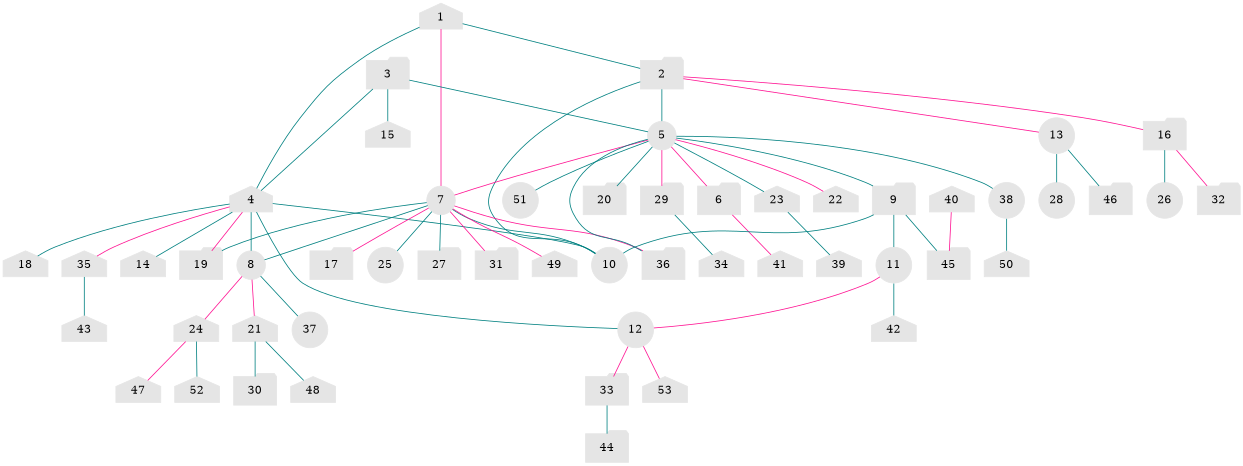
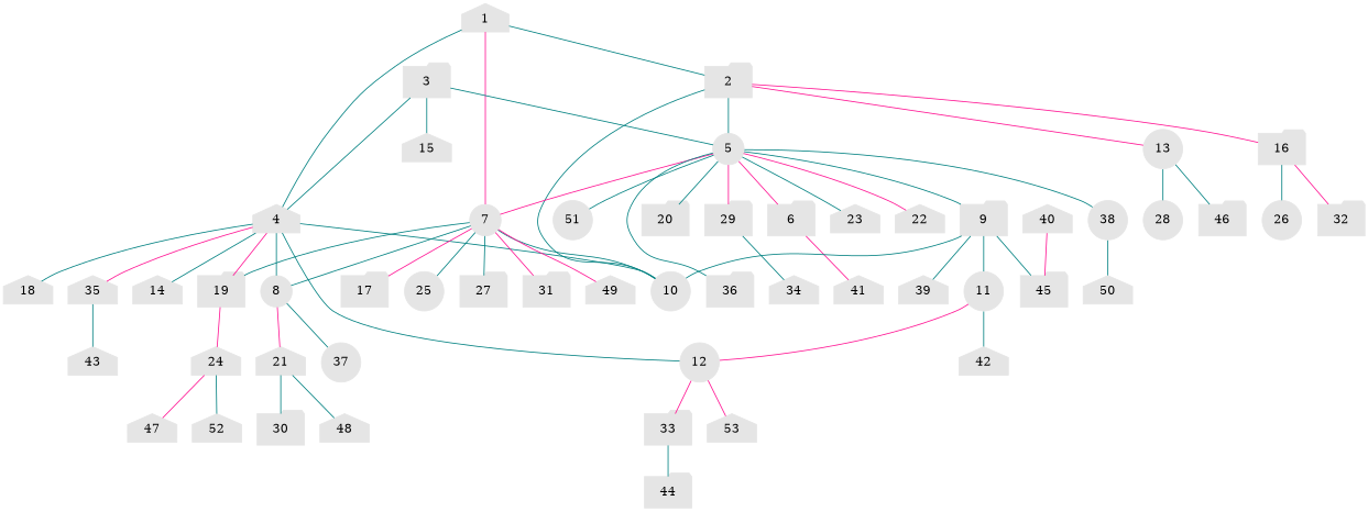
  graph {
    node [color=gray90 shape=house style=filled]
    edge [color=teal]
    2 [shape=folder]
    1
    4
    7 [shape=circle]
    5 [shape=circle]
    10 [shape=circle]
    13 [shape=circle]
    16 [shape=folder]
    8 [shape=circle]
    12 [shape=circle]
    14
    18
    19 [shape=folder]
    35
    36 [shape=folder]
    17 [shape=folder]
    25 [shape=circle]
    27 [shape=folder]
    31 [shape=folder]
    49
    6 [shape=folder]
    9 [shape=folder]
    20 [shape=folder]
    22
    23
    38 [shape=circle]
    51 [shape=circle]
    29 [shape=folder]
    28 [shape=circle]
    46 [shape=folder]
    26 [shape=circle]
    32 [shape=folder]
    3 [shape=folder]
    15
    21
    24
    37 [shape=circle]
    33 [shape=folder]
    53
    43
    41
    11 [shape=circle]
    39
    45 [shape=folder]
    50
    34
    30 [shape=folder]
    48
    47
    52
    42
    44 [shape=folder]
    40
    2 -- 5
    2 -- 10
    2 -- 13 [color=deeppink]
    2 -- 16 [color=deeppink]
    1 -- 2
    1 -- 4
    1 -- 7 [color=deeppink]
    4 -- 10
    4 -- 8
    4 -- 12
    4 -- 14
    4 -- 18
    4 -- 19 [color=deeppink]
    4 -- 35 [color=deeppink]
    7 -- 10
    7 -- 8
    7 -- 19
-   7 -- 36 [color=deeppink]
    7 -- 17 [color=deeppink]
    7 -- 25
    7 -- 27
    7 -- 31 [color=deeppink]
    7 -- 49 [color=deeppink]
    5 -- 7 [color=deeppink]
    5 -- 36
    5 -- 6 [color=deeppink]
    5 -- 9
    5 -- 20
    5 -- 22 [color=deeppink]
    5 -- 23
    5 -- 38
    5 -- 51
    5 -- 29 [color=deeppink]
    13 -- 28
    13 -- 46
    16 -- 26
    16 -- 32 [color=deeppink]
    8 -- 21 [color=deeppink]
-   8 -- 24 [color=deeppink]
+   19 -- 24 [color=deeppink]
    8 -- 37
    12 -- 33 [color=deeppink]
    12 -- 53 [color=deeppink]
    35 -- 43
    6 -- 41 [color=deeppink]
    9 -- 10
    9 -- 11
-   23 -- 39
+   9 -- 39
    9 -- 45
    38 -- 50
    29 -- 34
    3 -- 4
    3 -- 5
    3 -- 15
    21 -- 30
    21 -- 48
    24 -- 47 [color=deeppink]
    24 -- 52
    33 -- 44
    11 -- 12 [color=deeppink]
    11 -- 42
    40 -- 45 [color=deeppink]
  }
